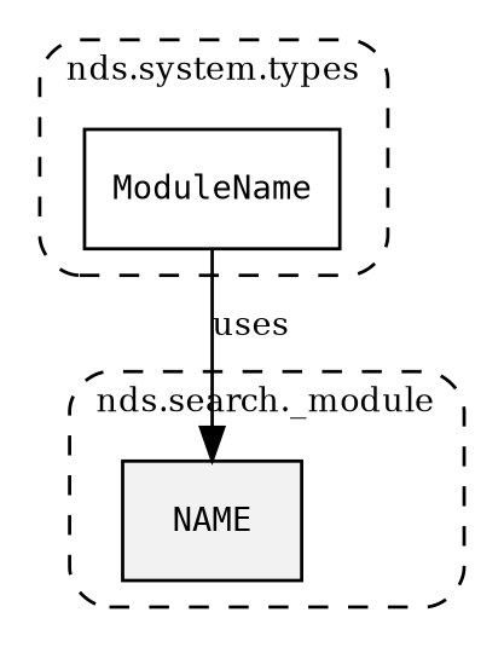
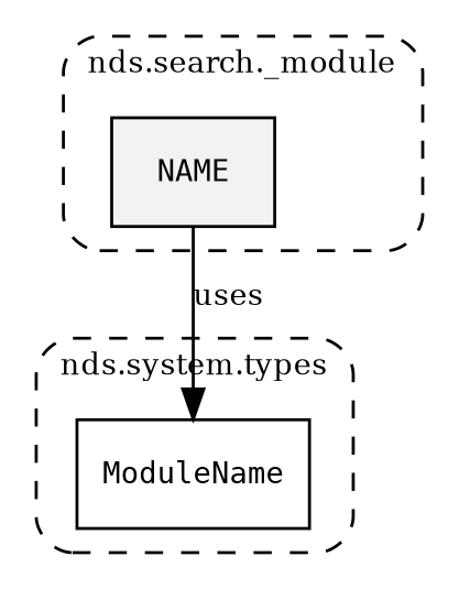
  digraph {
    fontsize=10
    rankdir=TB
    node [fontsize=10 shape=box]
    n1 [fillcolor="#0000000D" label=<<font face="monospace"><table align="center" border="0" cellspacing="0" cellpadding="0"><tr><td href="../../../content/packages/nds.search._module.html#Constant-NAME" title="Constant defined in nds.search._module">NAME</td></tr></table></font>> style=filled]
    n2 [label=<<font face="monospace"><table align="center" border="0" cellspacing="0" cellpadding="0"><tr><td href="../../../content/packages/nds.system.types.html#Subtype-ModuleName" title="Subtype defined in nds.system.types">ModuleName</td></tr></table></font>>]
    subgraph cluster_1 {
      label="nds.search._module"
      style="dashed, rounded"
      n1
    }
    subgraph cluster_2 {
      label="nds.system.types"
      style="dashed, rounded"
      n2
    }
-   n2 -> n1 [fontsize=10 label=uses]
+   n1 -> n2 [fontsize=10 label=uses]
  }
